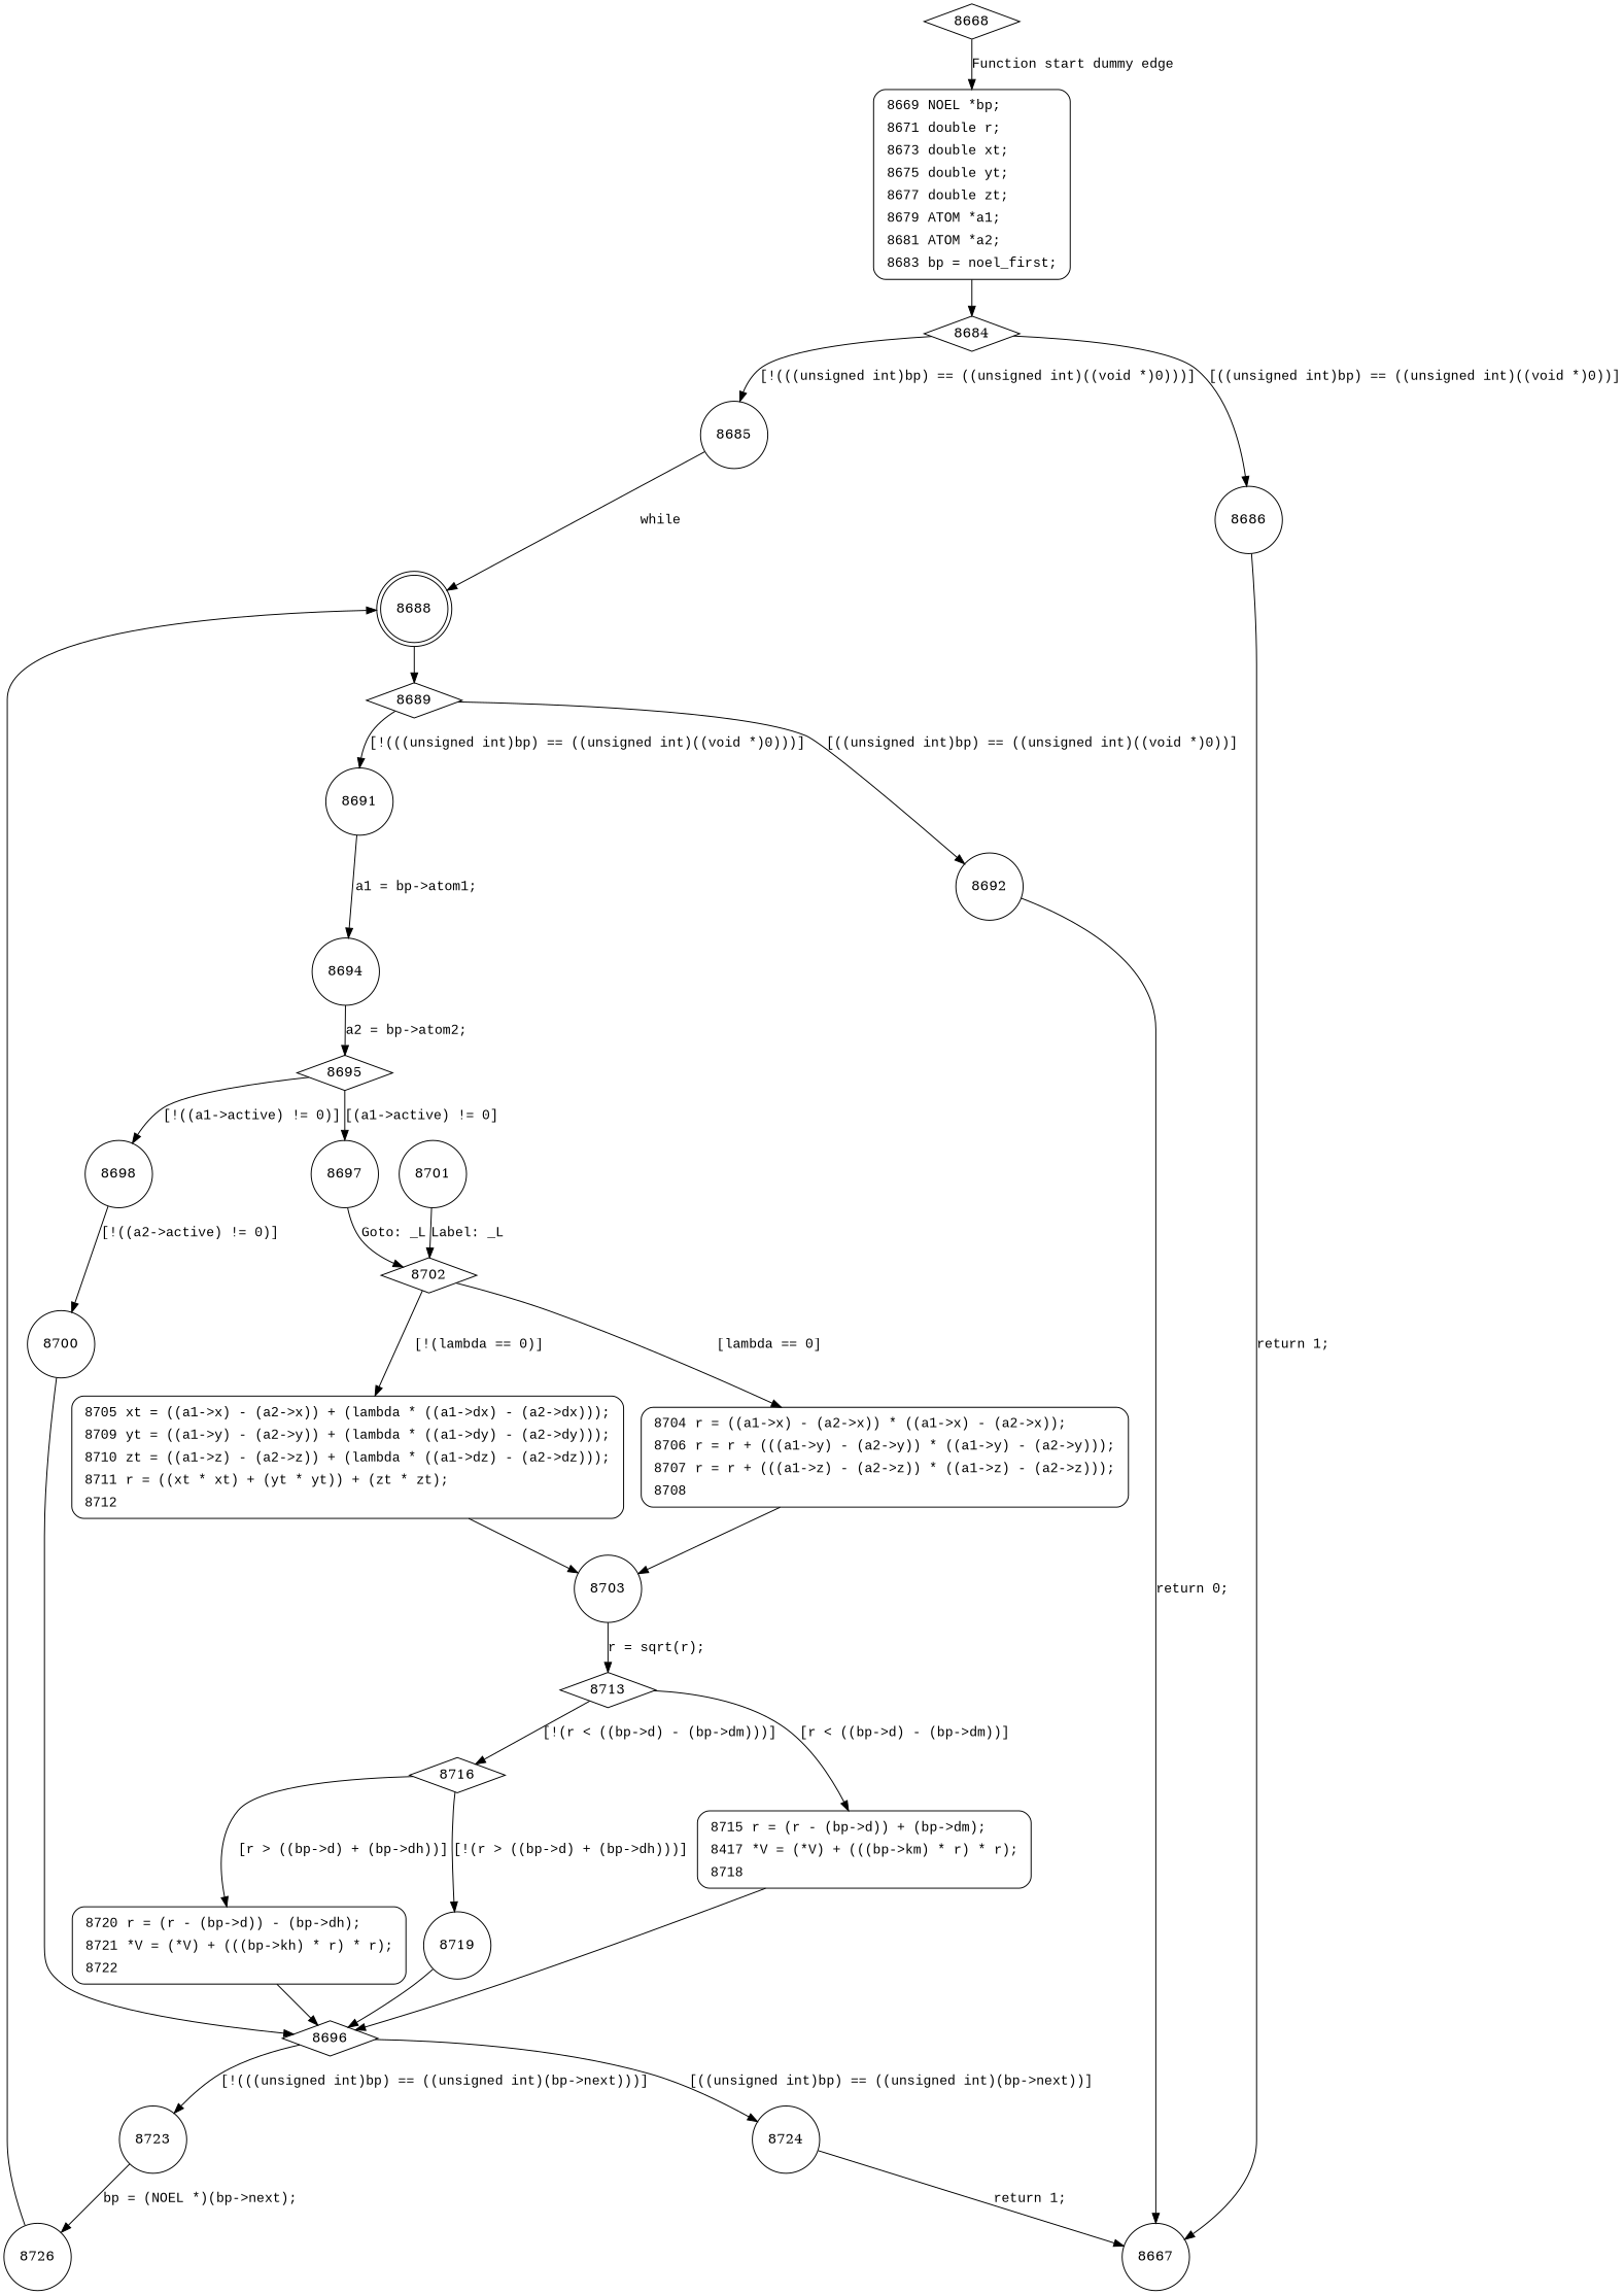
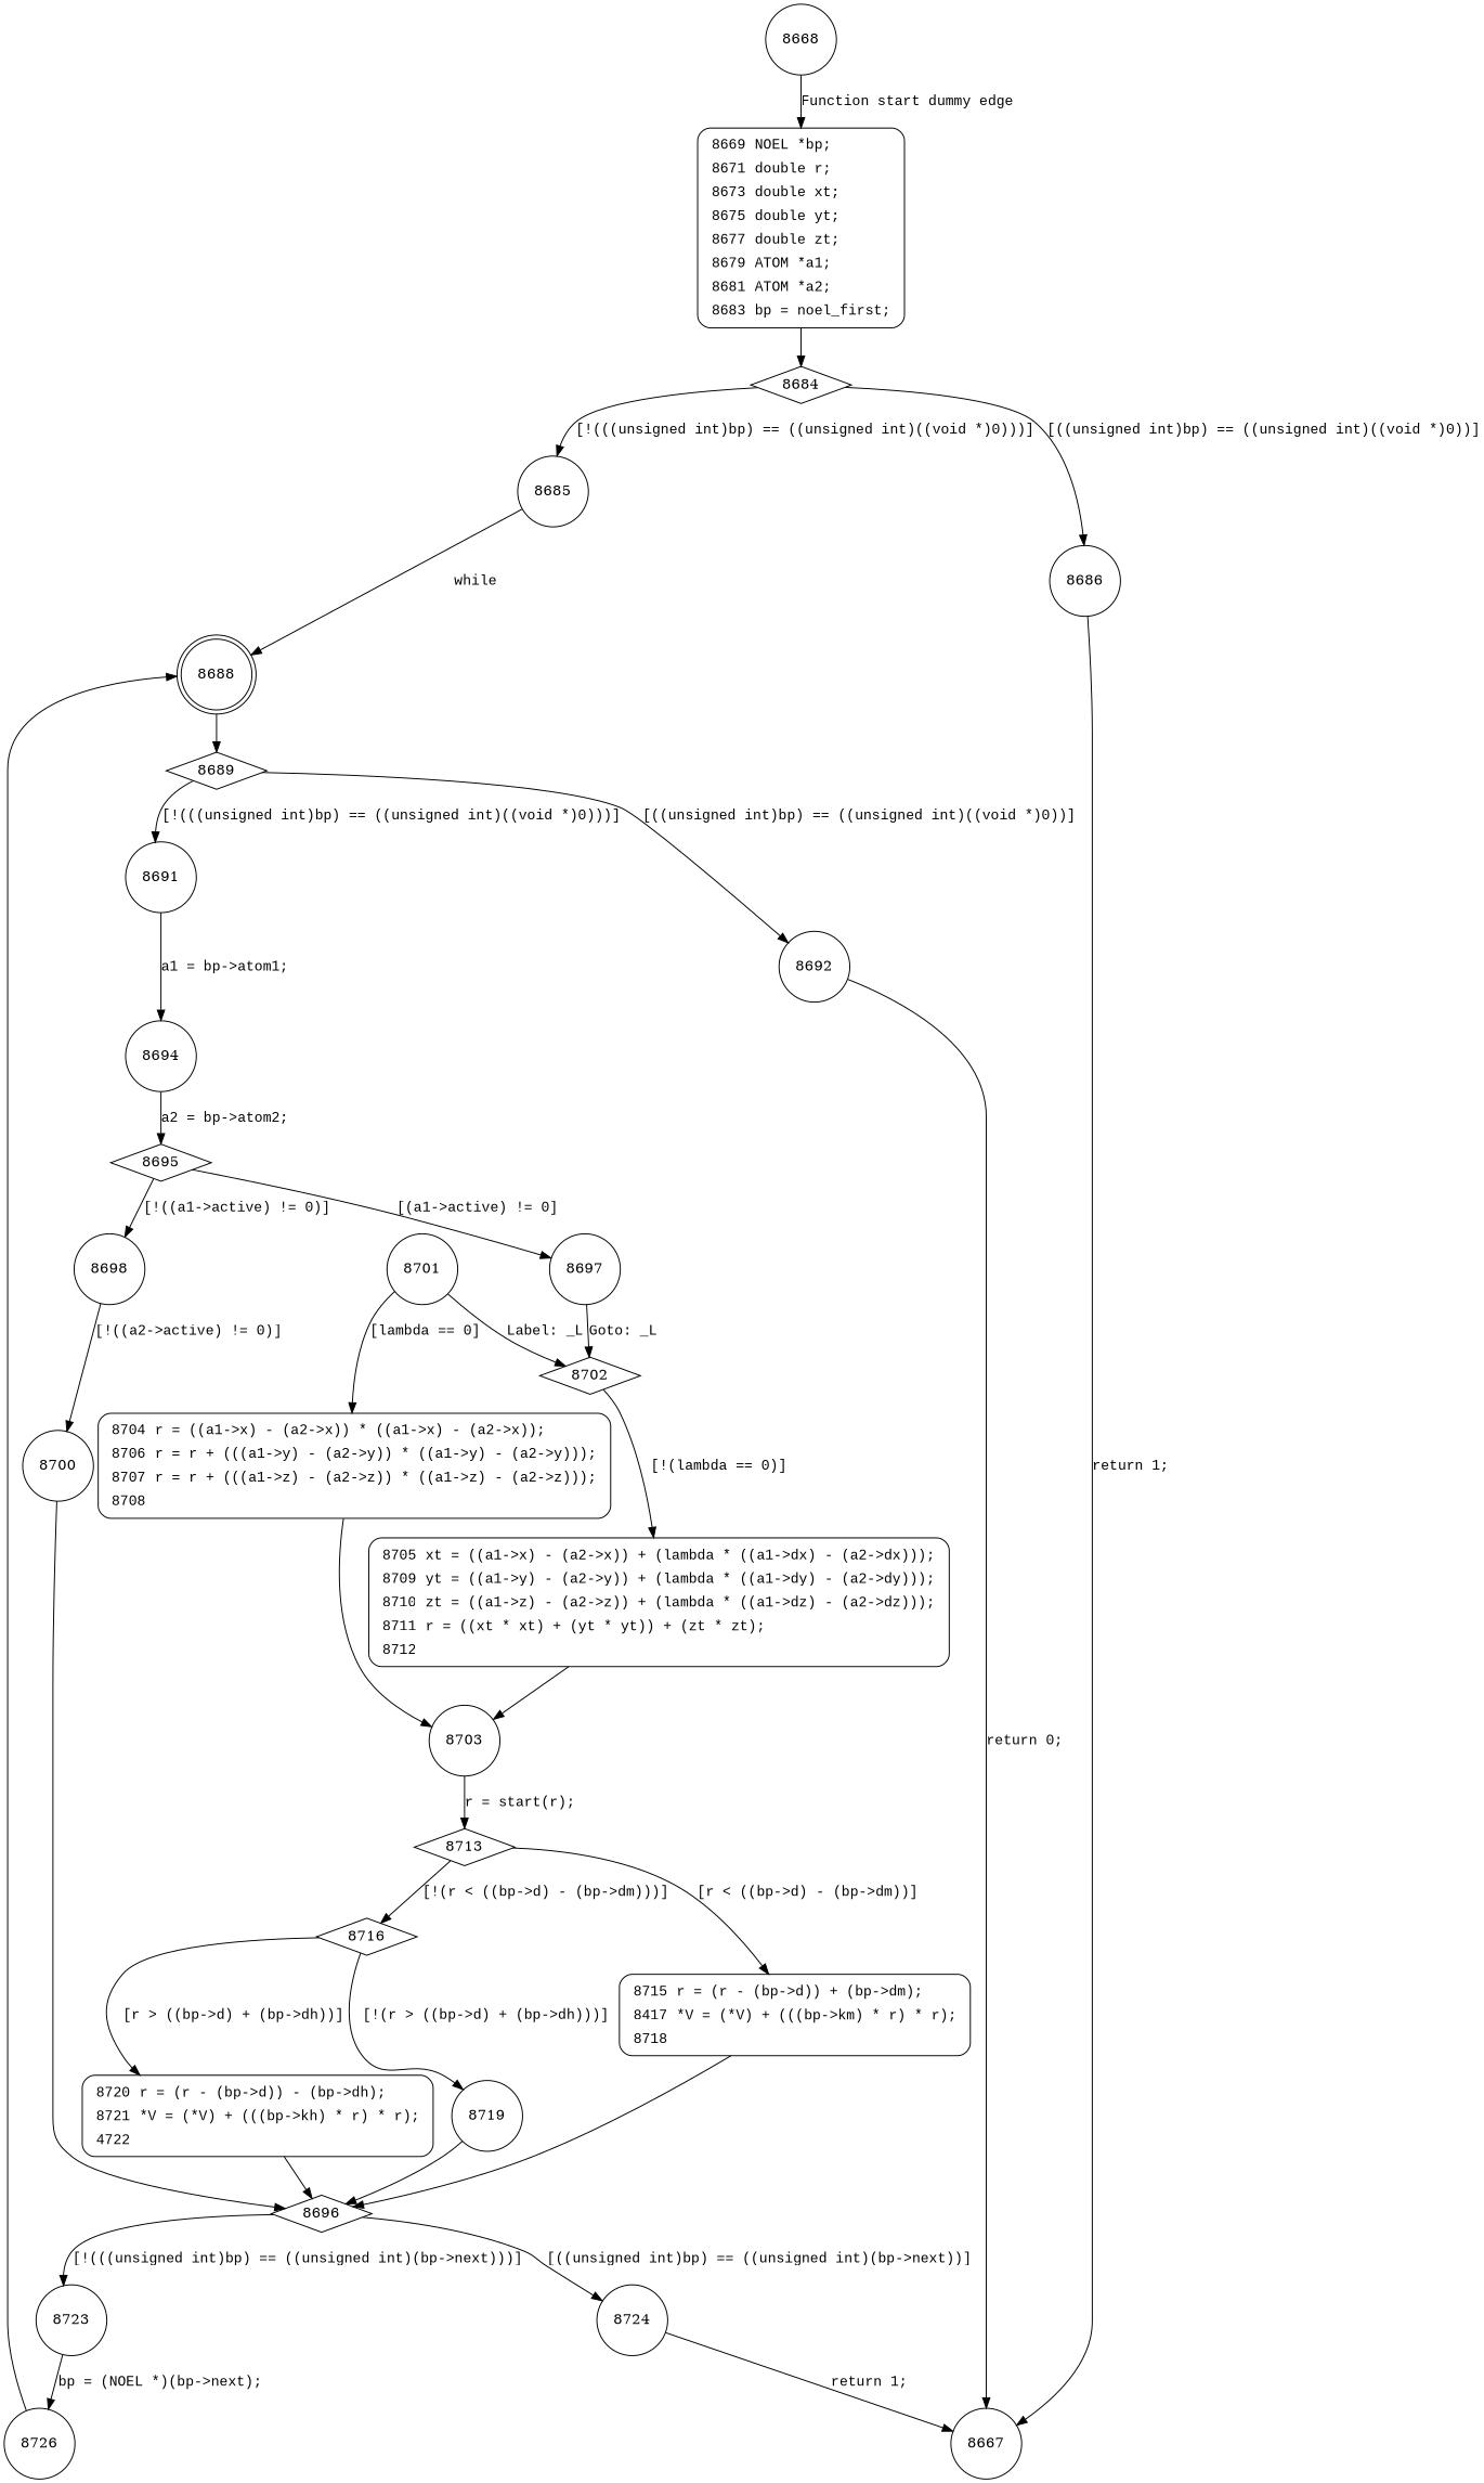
  digraph {
    node [shape=circle]
    edge [fontname="Courier New"]
    n1 [fillcolor=white fontname="Courier New" label=<<table border="0" cellborder="0" cellpadding="3" bgcolor="white"><tr><td align="right">8669</td><td align="left">NOEL *bp;</td></tr><tr><td align="right">8671</td><td align="left">double r;</td></tr><tr><td align="right">8673</td><td align="left">double xt;</td></tr><tr><td align="right">8675</td><td align="left">double yt;</td></tr><tr><td align="right">8677</td><td align="left">double zt;</td></tr><tr><td align="right">8679</td><td align="left">ATOM *a1;</td></tr><tr><td align="right">8681</td><td align="left">ATOM *a2;</td></tr><tr><td align="right">8683</td><td align="left">bp = noel_first;</td></tr></table>> penwidth=1 shape=Mrecord style="filled,bold"]
-   8668 [shape=diamond]
+   8668
    8684 [shape=diamond]
    8685
    8686
    8688 [shape=doublecircle]
    8667
    8689 [shape=diamond]
    8691
    8692
    8694
    8695 [shape=diamond]
    8698
    8697
    8700
    8702 [shape=diamond]
    8696 [shape=diamond]
    8701
    n19 [fillcolor=white fontname="Courier New" label=<<table border="0" cellborder="0" cellpadding="3" bgcolor="white"><tr><td align="right">8705</td><td align="left">xt = ((a1-&gt;x) - (a2-&gt;x)) + (lambda * ((a1-&gt;dx) - (a2-&gt;dx)));</td></tr><tr><td align="right">8709</td><td align="left">yt = ((a1-&gt;y) - (a2-&gt;y)) + (lambda * ((a1-&gt;dy) - (a2-&gt;dy)));</td></tr><tr><td align="right">8710</td><td align="left">zt = ((a1-&gt;z) - (a2-&gt;z)) + (lambda * ((a1-&gt;dz) - (a2-&gt;dz)));</td></tr><tr><td align="right">8711</td><td align="left">r = ((xt * xt) + (yt * yt)) + (zt * zt);</td></tr><tr><td align="right">8712</td><td align="left"></td></tr></table>> penwidth=1 shape=Mrecord style="filled,bold"]
    n20 [fillcolor=white fontname="Courier New" label=<<table border="0" cellborder="0" cellpadding="3" bgcolor="white"><tr><td align="right">8704</td><td align="left">r = ((a1-&gt;x) - (a2-&gt;x)) * ((a1-&gt;x) - (a2-&gt;x));</td></tr><tr><td align="right">8706</td><td align="left">r = r + (((a1-&gt;y) - (a2-&gt;y)) * ((a1-&gt;y) - (a2-&gt;y)));</td></tr><tr><td align="right">8707</td><td align="left">r = r + (((a1-&gt;z) - (a2-&gt;z)) * ((a1-&gt;z) - (a2-&gt;z)));</td></tr><tr><td align="right">8708</td><td align="left"></td></tr></table>> penwidth=1 shape=Mrecord style="filled,bold"]
    8703
    8713 [shape=diamond]
    8716 [shape=diamond]
    n24 [fillcolor=white fontname="Courier New" label=<<table border="0" cellborder="0" cellpadding="3" bgcolor="white"><tr><td align="right">8715</td><td align="left">r = (r - (bp-&gt;d)) + (bp-&gt;dm);</td></tr><tr><td align="right">8417</td><td align="left">*V = (*V) + (((bp-&gt;km) * r) * r);</td></tr><tr><td align="right">8718</td><td align="left"></td></tr></table>> penwidth=1 shape=Mrecord style="filled,bold"]
    8719
-   n26 [fillcolor=white fontname="Courier New" label=<<table border="0" cellborder="0" cellpadding="3" bgcolor="white"><tr><td align="right">8720</td><td align="left">r = (r - (bp-&gt;d)) - (bp-&gt;dh);</td></tr><tr><td align="right">8721</td><td align="left">*V = (*V) + (((bp-&gt;kh) * r) * r);</td></tr><tr><td align="right">8722</td><td align="left"></td></tr></table>> penwidth=1 shape=Mrecord style="filled,bold"]
+   n26 [fillcolor=white fontname="Courier New" label=<<table border="0" cellborder="0" cellpadding="3" bgcolor="white"><tr><td align="right">8720</td><td align="left">r = (r - (bp-&gt;d)) - (bp-&gt;dh);</td></tr><tr><td align="right">8721</td><td align="left">*V = (*V) + (((bp-&gt;kh) * r) * r);</td></tr><tr><td align="right">4722</td><td align="left"></td></tr></table>> penwidth=1 shape=Mrecord style="filled,bold"]
    8723
    8724
    8726
    n1 -> 8684 [fontname=""]
    8668 -> n1 [label="Function start dummy edge"]
    8684 -> 8685 [label="[!(((unsigned int)bp) == ((unsigned int)((void *)0)))]"]
    8684 -> 8686 [label="[((unsigned int)bp) == ((unsigned int)((void *)0))]"]
    8685 -> 8688 [label=while]
    8686 -> 8667 [label="return 1;"]
    8688 -> 8689
    8689 -> 8691 [label="[!(((unsigned int)bp) == ((unsigned int)((void *)0)))]"]
    8689 -> 8692 [label="[((unsigned int)bp) == ((unsigned int)((void *)0))]"]
    8691 -> 8694 [label="a1 = bp->atom1;"]
    8692 -> 8667 [label="return 0;"]
    8694 -> 8695 [label="a2 = bp->atom2;"]
    8695 -> 8698 [label="[!((a1->active) != 0)]"]
    8695 -> 8697 [label="[(a1->active) != 0]"]
    8698 -> 8700 [label="[!((a2->active) != 0)]"]
    8697 -> 8702 [label="Goto: _L"]
    8700 -> 8696
    8702 -> n19 [label="[!(lambda == 0)]"]
-   8702 -> n20 [label="[lambda == 0]"]
+   8701 -> n20 [label="[lambda == 0]"]
    8696 -> 8723 [label="[!(((unsigned int)bp) == ((unsigned int)(bp->next)))]"]
    8696 -> 8724 [label="[((unsigned int)bp) == ((unsigned int)(bp->next))]"]
    8701 -> 8702 [label="Label: _L"]
    n19 -> 8703 [fontname=""]
    n20 -> 8703 [fontname=""]
-   8703 -> 8713 [label="r = sqrt(r);"]
+   8703 -> 8713 [label="r = start(r);"]
    8713 -> 8716 [label="[!(r < ((bp->d) - (bp->dm)))]"]
    8713 -> n24 [label="[r < ((bp->d) - (bp->dm))]"]
    8716 -> 8719 [label="[!(r > ((bp->d) + (bp->dh)))]"]
    8716 -> n26 [label="[r > ((bp->d) + (bp->dh))]"]
    n24 -> 8696 [fontname=""]
    8719 -> 8696
    n26 -> 8696 [fontname=""]
    8723 -> 8726 [label="bp = (NOEL *)(bp->next);"]
    8724 -> 8667 [label="return 1;"]
    8726 -> 8688
  }
